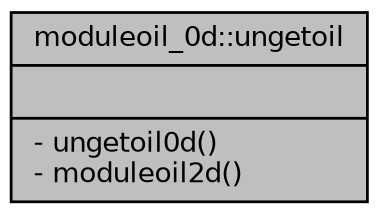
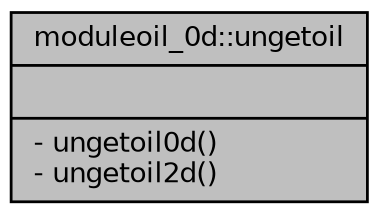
  digraph {
-   n1 [color=black fillcolor=grey75 fontcolor=black fontname=Helvetica fontsize=10 height=0.2 label="{moduleoil_0d::ungetoil\n||- ungetoil0d()\l- moduleoil2d()\l}" shape=record style=filled width=0.4]
+   n1 [color=black fillcolor=grey75 fontcolor=black fontname=Helvetica fontsize=10 height=0.2 label="{moduleoil_0d::ungetoil\n||- ungetoil0d()\l- ungetoil2d()\l}" shape=record style=filled width=0.4]
  }
